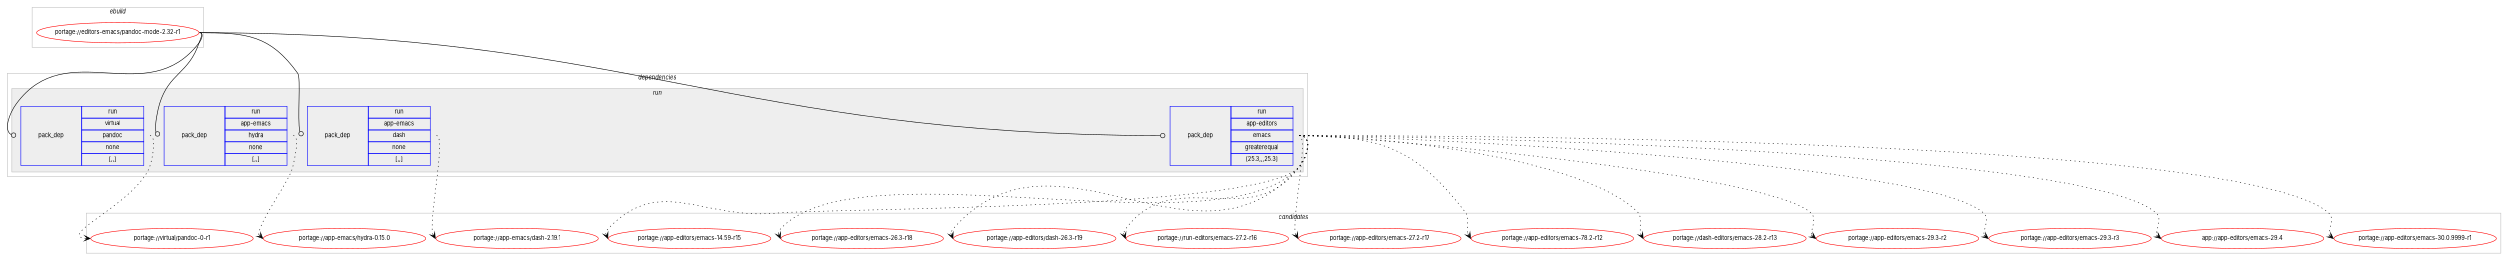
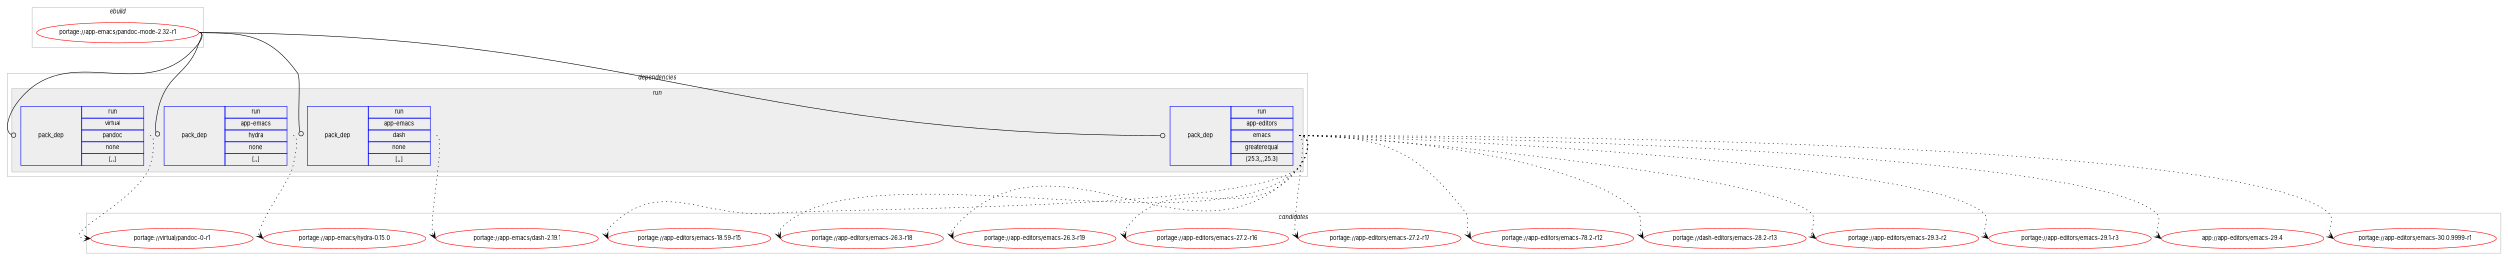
  digraph {
    compound=true
    concentrate=true
    fontname=Inter
    fontsize=10
    newrank=true
    rankdir=TB
    ranksep=1.5
    node [color=red fontname=Inter fontsize=10]
    edge [arrowhead=vee fontname=Inter headport=w style=dotted tailport=e weight=100]
-   n1 [label="portage://editors-emacs/pandoc-mode-2.32-r1" width=4]
+   n1 [label="portage://app-emacs/pandoc-mode-2.32-r1" width=4]
    n2 [color=blue label=<<TABLE BORDER="0" CELLBORDER="1" CELLSPACING="0" CELLPADDING="4" WIDTH="220"><TR><TD ROWSPAN="6" CELLPADDING="30">pack_dep</TD></TR><TR><TD WIDTH="110">run</TD></TR><TR><TD>app-editors</TD></TR><TR><TD>emacs</TD></TR><TR><TD>greaterequal</TD></TR><TR><TD>[25.3,,,25.3]</TD></TR></TABLE>> shape=none]
    n3 [color=blue label=<<TABLE BORDER="0" CELLBORDER="1" CELLSPACING="0" CELLPADDING="4" WIDTH="220"><TR><TD ROWSPAN="6" CELLPADDING="30">pack_dep</TD></TR><TR><TD WIDTH="110">run</TD></TR><TR><TD>app-emacs</TD></TR><TR><TD>dash</TD></TR><TR><TD>none</TD></TR><TR><TD>[,,]</TD></TR></TABLE>> shape=none]
    n4 [color=blue label=<<TABLE BORDER="0" CELLBORDER="1" CELLSPACING="0" CELLPADDING="4" WIDTH="220"><TR><TD ROWSPAN="6" CELLPADDING="30">pack_dep</TD></TR><TR><TD WIDTH="110">run</TD></TR><TR><TD>app-emacs</TD></TR><TR><TD>hydra</TD></TR><TR><TD>none</TD></TR><TR><TD>[,,]</TD></TR></TABLE>> shape=none]
    n5 [color=blue label=<<TABLE BORDER="0" CELLBORDER="1" CELLSPACING="0" CELLPADDING="4" WIDTH="220"><TR><TD ROWSPAN="6" CELLPADDING="30">pack_dep</TD></TR><TR><TD WIDTH="110">run</TD></TR><TR><TD>virtual</TD></TR><TR><TD>pandoc</TD></TR><TR><TD>none</TD></TR><TR><TD>[,,]</TD></TR></TABLE>> shape=none]
    n6 [label="portage://app-editors/emacs-30.0.9999-r1" width=4]
    n7 [label="app://app-editors/emacs-29.4" width=4]
-   n8 [label="portage://app-editors/emacs-29.3-r3" width=4]
+   n8 [label="portage://app-editors/emacs-29.1-r3" width=4]
    n9 [label="portage://app-editors/emacs-29.3-r2" width=4]
    n10 [label="portage://dash-editors/emacs-28.2-r13" width=4]
    n11 [label="portage://app-editors/emacs-78.2-r12" width=4]
    n12 [label="portage://app-editors/emacs-27.2-r17" width=4]
-   n13 [label="portage://run-editors/emacs-27.2-r16" width=4]
-   n14 [label="portage://app-editors/dash-26.3-r19" width=4]
+   n13 [label="portage://app-editors/emacs-27.2-r16" width=4]
+   n14 [label="portage://app-editors/emacs-26.3-r19" width=4]
    n15 [label="portage://app-editors/emacs-26.3-r18" width=4]
-   n16 [label="portage://app-editors/emacs-14.59-r15" width=4]
+   n16 [label="portage://app-editors/emacs-18.59-r15" width=4]
    n17 [label="portage://app-emacs/dash-2.19.1" width=4]
    n18 [label="portage://app-emacs/hydra-0.15.0" width=4]
    n19 [label="portage://virtual/pandoc-0-r1" width=4]
    subgraph cluster_1 {
      color=gray
      label=<<i>ebuild</i>>
      rank=same
      n1
    }
    subgraph cluster_2 {
      color=gray
      label=<<i>dependencies</i>>
      subgraph cluster_3 {
        color=gray
        fillcolor="#eeeeee"
        label=<<i>compile</i>>
        style=filled
      }
      subgraph cluster_4 {
        color=gray
        fillcolor="#eeeeee"
        label=<<i>compile and run</i>>
        style=filled
      }
      subgraph cluster_5 {
        color=gray
        fillcolor="#eeeeee"
        label=<<i>run</i>>
        style=filled
        subgraph sub_6 {
          color=gray
          fillcolor="#eeeeee"
          label=<<i>run</i>>
          style=filled
          n2
        }
        subgraph sub_7 {
          color=gray
          fillcolor="#eeeeee"
          label=<<i>run</i>>
          style=filled
          n3
        }
        subgraph sub_8 {
          color=gray
          fillcolor="#eeeeee"
          label=<<i>run</i>>
          style=filled
          n4
        }
        subgraph sub_9 {
          color=gray
          fillcolor="#eeeeee"
          label=<<i>run</i>>
          style=filled
          n5
        }
      }
    }
    subgraph cluster_10 {
      color=gray
      label=<<i>candidates</i>>
      rank=same
      subgraph sub_11 {
        color=black
        label=<<i>candidates</i>>
        nodesep=1
        rank=same
        n6
        n7
        n8
        n9
        n10
        n11
        n12
        n13
        n14
        n15
        n16
      }
      subgraph sub_12 {
        color=black
        label=<<i>candidates</i>>
        nodesep=1
        rank=same
        n17
      }
      subgraph sub_13 {
        color=black
        label=<<i>candidates</i>>
        nodesep=1
        rank=same
        n18
      }
      subgraph sub_14 {
        color=black
        label=<<i>candidates</i>>
        nodesep=1
        rank=same
        n19
      }
    }
    n1 -> n2 [arrowhead=odot style=solid weight=20]
    n1 -> n3 [arrowhead=odot style=solid weight=20]
    n1 -> n4 [arrowhead=odot style=solid weight=20]
    n1 -> n5 [arrowhead=odot style=solid weight=20]
    n2 -> n6
    n2 -> n7
    n2 -> n8
    n2 -> n9
    n2 -> n10
    n2 -> n11
    n2 -> n12
    n2 -> n13
    n2 -> n14
    n2 -> n15
    n2 -> n16
    n3 -> n17
    n4 -> n18
    n5 -> n19
  }
